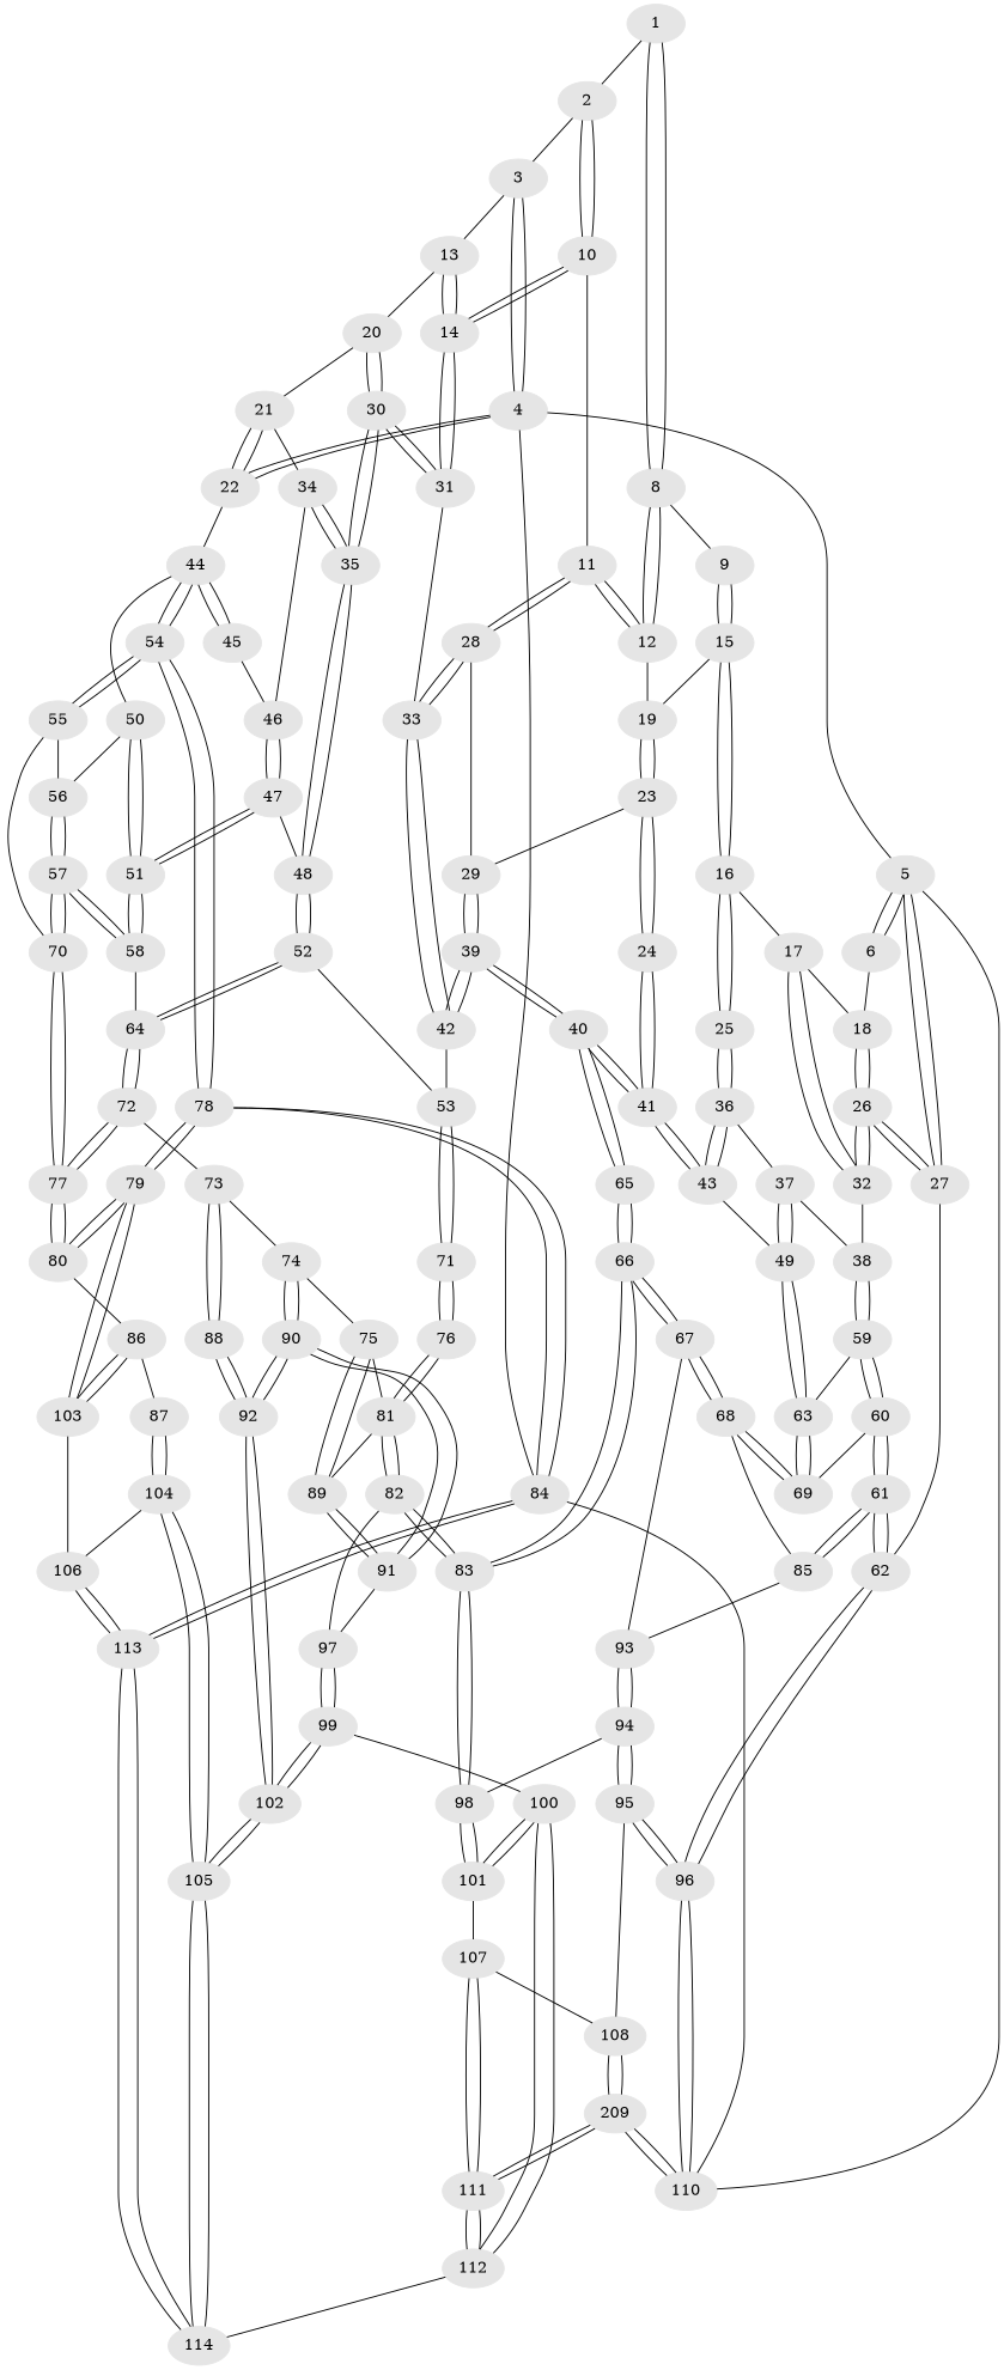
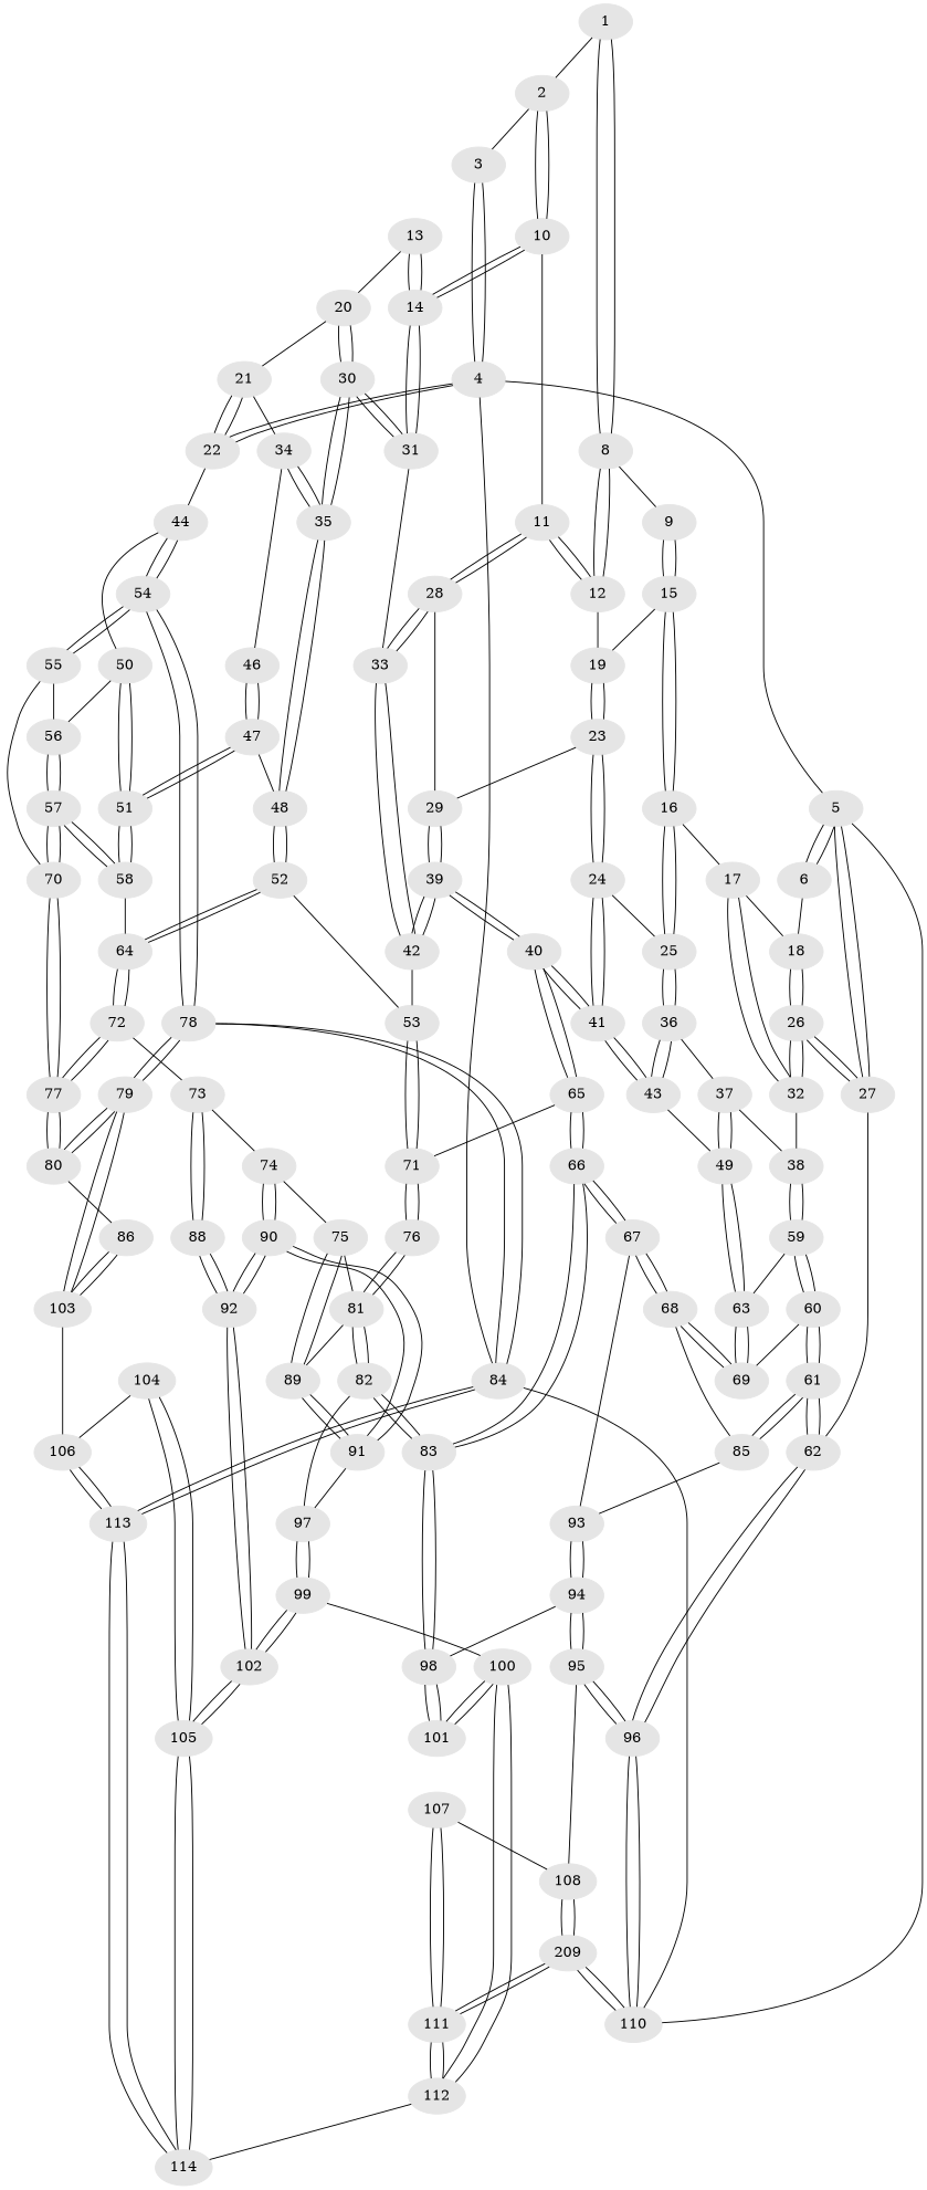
  graph {
    node [color=gray90 style=filled]
    1
    2
    8
    3
    10
    9
    12
    4
    13
    11
    14
    5
    22
    84
    20
    6
    27
    110
    44
    113
    18
    62
    26
    15
    19
    16
    28
    31
    29
    33
    23
    21
    30
    17
    25
    32
    36
    38
    24
    34
    35
    46
-   45
    54
    50
    41
    39
    43
    37
    96
    42
    40
    48
    59
    53
    47
    52
    49
    63
    60
    65
    71
    66
    55
    78
    51
    56
    58
    64
    69
    57
    72
    76
    70
    79
    77
    61
    85
    93
    73
    67
    83
    68
    98
    94
    80
    81
    74
    88
    75
    90
    92
    89
    91
    82
    86
    103
    106
-   87
    97
    99
    101
    114
    104
    105
    102
    95
    108
    n109 [label=209]
    100
    107
    112
    111
    1 -- 2
    1 -- 8
    1 -- 8
    2 -- 3
    2 -- 10
    2 -- 10
    8 -- 9
    8 -- 12
    8 -- 12
    3 -- 4
    3 -- 4
-   3 -- 13
    10 -- 11
    10 -- 14
    10 -- 14
    9 -- 15
    9 -- 15
    12 -- 19
    4 -- 5
    4 -- 22
    4 -- 22
    4 -- 84
    13 -- 14
    13 -- 14
    13 -- 20
    11 -- 12
    11 -- 12
    11 -- 28
    11 -- 28
    14 -- 31
    14 -- 31
    5 -- 6
    5 -- 6
    5 -- 27
    5 -- 27
    5 -- 110
    22 -- 44
    84 -- 110
    84 -- 113
    84 -- 113
    20 -- 21
    20 -- 30
    20 -- 30
    6 -- 18
    27 -- 62
-   44 -- 45
-   44 -- 45
    44 -- 54
    44 -- 54
    44 -- 50
    113 -- 114
    113 -- 114
    18 -- 26
    18 -- 26
    62 -- 96
    62 -- 96
    26 -- 27
    26 -- 27
    26 -- 32
    26 -- 32
    15 -- 19
    15 -- 16
    15 -- 16
    19 -- 23
    19 -- 23
    16 -- 17
    16 -- 25
    16 -- 25
    28 -- 29
    28 -- 33
    28 -- 33
    31 -- 33
    29 -- 39
    29 -- 39
    33 -- 42
    33 -- 42
    23 -- 29
    23 -- 24
    23 -- 24
    21 -- 22
    21 -- 22
    21 -- 34
    30 -- 31
    30 -- 31
    30 -- 35
    30 -- 35
    17 -- 18
    17 -- 32
    17 -- 32
    25 -- 36
    25 -- 36
    32 -- 38
    36 -- 43
    36 -- 43
    36 -- 37
    38 -- 59
    38 -- 59
+   24 -- 25
    24 -- 41
    24 -- 41
    34 -- 35
    34 -- 35
    34 -- 46
    35 -- 48
    35 -- 48
    46 -- 47
    46 -- 47
-   45 -- 46
    54 -- 55
    54 -- 55
    54 -- 78
    54 -- 78
    50 -- 51
    50 -- 51
    50 -- 56
    41 -- 43
    41 -- 43
    39 -- 42
    39 -- 42
    39 -- 40
    39 -- 40
    43 -- 49
    37 -- 38
    37 -- 49
    37 -- 49
    96 -- 110
    96 -- 110
    42 -- 53
    40 -- 41
    40 -- 41
    40 -- 65
    40 -- 65
    48 -- 52
    48 -- 52
    59 -- 63
    59 -- 60
    59 -- 60
    53 -- 71
    53 -- 71
    47 -- 48
    47 -- 51
    47 -- 51
    52 -- 53
    52 -- 64
    52 -- 64
    49 -- 63
    49 -- 63
    63 -- 69
    63 -- 69
    60 -- 69
    60 -- 61
    60 -- 61
+   65 -- 71
    65 -- 66
    65 -- 66
    71 -- 76
    71 -- 76
    66 -- 67
    66 -- 67
    66 -- 83
    66 -- 83
    55 -- 56
    55 -- 70
    78 -- 84
    78 -- 84
    78 -- 79
    78 -- 79
    51 -- 58
    51 -- 58
    56 -- 57
    56 -- 57
    58 -- 64
    64 -- 72
    64 -- 72
    57 -- 58
    57 -- 58
    57 -- 70
    57 -- 70
    72 -- 77
    72 -- 77
    72 -- 73
    76 -- 81
    76 -- 81
    70 -- 77
    70 -- 77
    79 -- 80
    79 -- 80
    79 -- 103
    79 -- 103
    77 -- 80
    77 -- 80
    61 -- 62
    61 -- 62
    61 -- 85
    61 -- 85
    85 -- 93
    93 -- 94
    93 -- 94
    73 -- 74
    73 -- 88
    73 -- 88
    67 -- 93
    67 -- 68
    67 -- 68
    83 -- 98
    83 -- 98
    68 -- 69
    68 -- 69
    68 -- 85
    98 -- 101
    98 -- 101
    94 -- 98
    94 -- 95
    94 -- 95
    80 -- 86
    81 -- 89
    81 -- 82
    81 -- 82
    74 -- 75
    74 -- 90
    74 -- 90
    88 -- 92
    88 -- 92
    75 -- 81
    75 -- 89
    75 -- 89
    90 -- 92
    90 -- 92
    90 -- 91
    90 -- 91
    92 -- 102
    92 -- 102
    89 -- 91
    89 -- 91
    91 -- 97
    82 -- 83
    82 -- 83
    82 -- 97
    86 -- 103
    86 -- 103
-   86 -- 87
    103 -- 106
    106 -- 113
    106 -- 113
-   87 -- 104
-   87 -- 104
    97 -- 99
    97 -- 99
    99 -- 102
    99 -- 102
    99 -- 100
-   101 -- 107
    104 -- 106
    104 -- 105
    104 -- 105
    105 -- 114
    105 -- 114
    102 -- 105
    102 -- 105
    95 -- 96
    95 -- 96
    95 -- 108
    108 -- n109
    108 -- n109
    n109 -- 110
    n109 -- 110
    n109 -- 111
    n109 -- 111
    100 -- 101
    100 -- 101
    100 -- 112
    100 -- 112
    107 -- 108
    107 -- 111
    107 -- 111
    112 -- 114
    111 -- 112
    111 -- 112
  }
